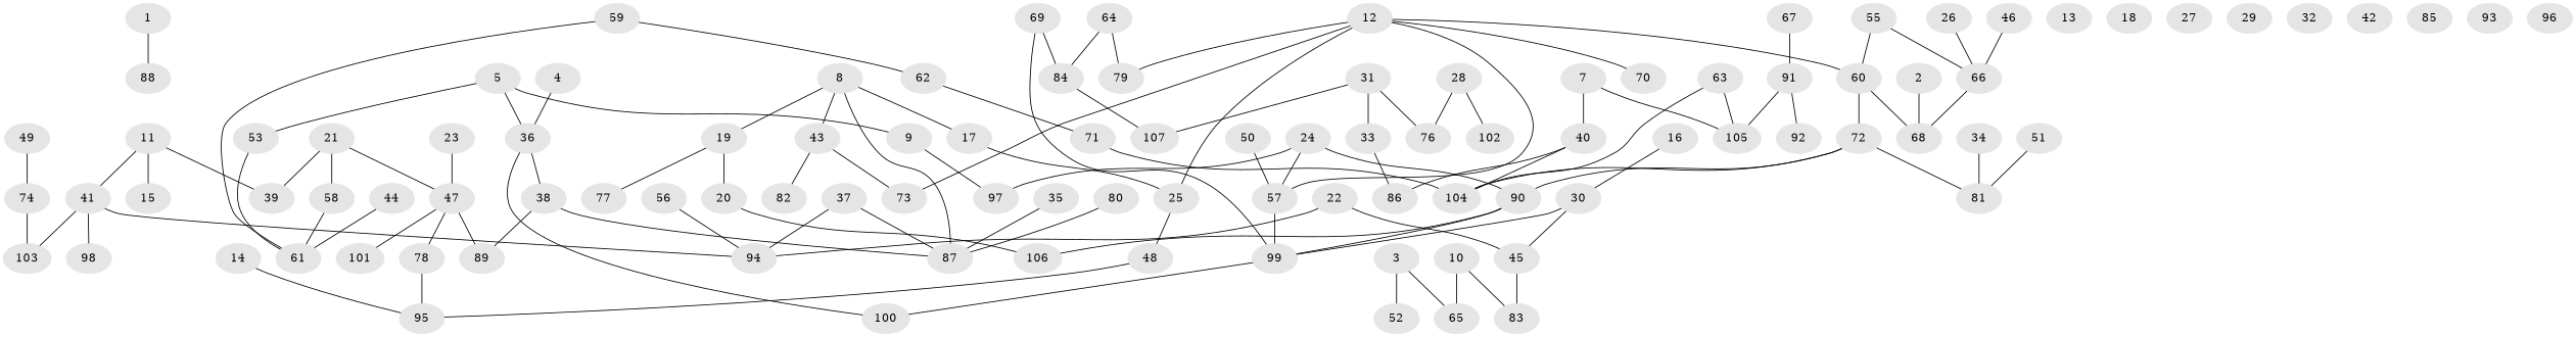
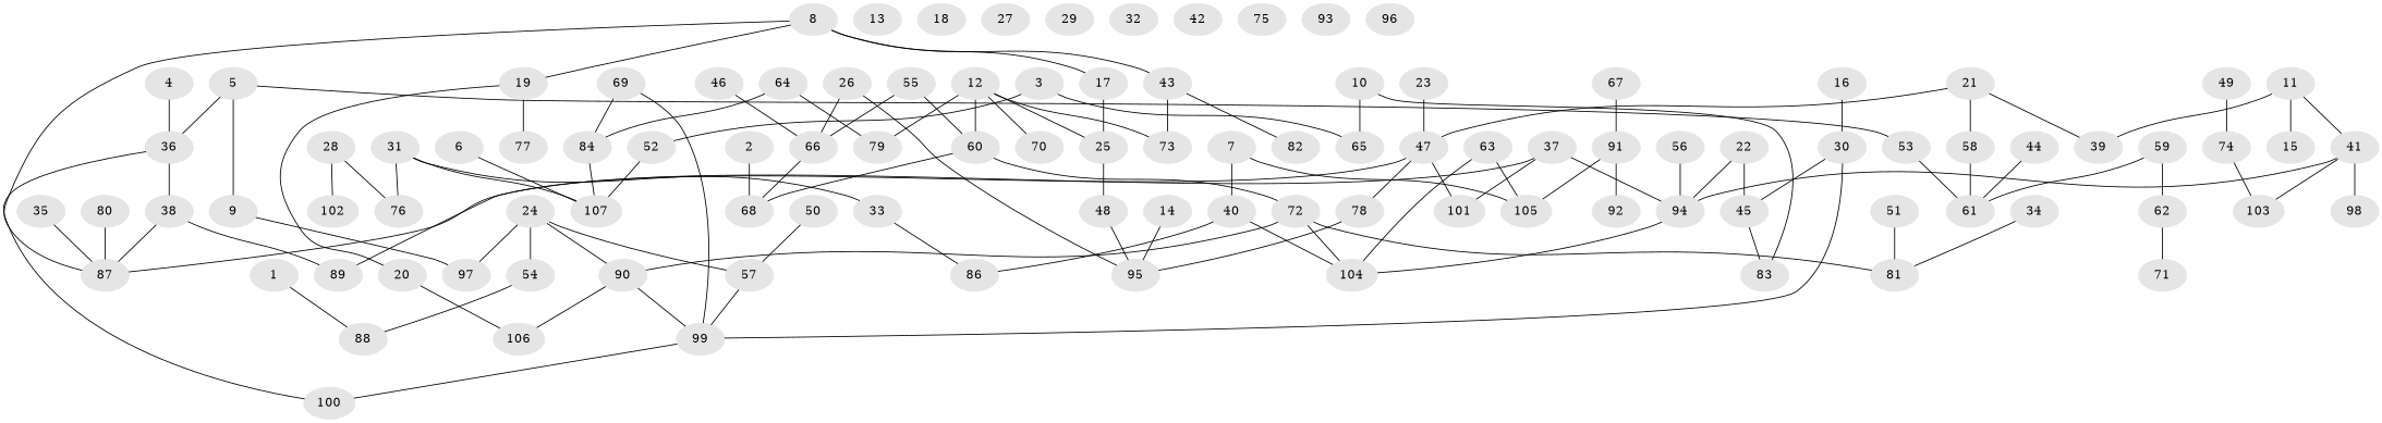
  graph {
    node [color=gray90 style=filled]
    1
    88
    2
    68
    3
    52
    65
    107
    4
    36
    38
    100
    69
    99
    84
    5
    9
    53
    97
    61
+   6
    7
    40
    105
    86
    104
    8
    17
    19
    43
    87
    25
    20
    77
    73
    82
    10
    83
    11
    15
    39
    41
    94
    98
    103
    12
    57
    60
    70
    79
    48
    72
    13
    14
    95
    16
    30
    45
    18
    106
    21
    47
    58
    101
    89
    78
    22
    23
    24
+   54
    90
    26
    66
    27
    28
    76
    102
    29
    31
    33
    32
    34
    81
    35
    37
    42
    44
    46
    49
    74
    50
    51
    55
    56
    59
    62
    71
    63
    64
    67
    91
    92
    80
-   85
+   85 [label=75]
    93
    96
    1 -- 88
    2 -- 68
    3 -- 52
    3 -- 65
+   52 -- 107
    4 -- 36
    36 -- 38
    36 -- 100
    38 -- 87
    38 -- 89
    69 -- 99
    69 -- 84
    99 -- 100
    84 -- 107
    5 -- 36
    5 -- 9
    5 -- 53
    9 -- 97
    53 -- 61
+   6 -- 107
    7 -- 40
    7 -- 105
    40 -- 86
    40 -- 104
    8 -- 17
    8 -- 19
    8 -- 43
    8 -- 87
    17 -- 25
    19 -- 20
    19 -- 77
    43 -- 73
    43 -- 82
    25 -- 48
    20 -- 106
    10 -- 65
    10 -- 83
    11 -- 15
    11 -- 39
    11 -- 41
    41 -- 94
    41 -- 98
    41 -- 103
    12 -- 25
    12 -- 73
-   12 -- 57
    12 -- 60
    12 -- 70
    12 -- 79
    57 -- 99
    60 -- 68
    60 -- 72
    48 -- 95
    72 -- 104
    72 -- 90
    72 -- 81
    14 -- 95
    16 -- 30
    30 -- 99
    30 -- 45
    45 -- 83
    21 -- 39
    21 -- 47
    21 -- 58
    47 -- 101
    47 -- 89
    47 -- 78
    58 -- 61
    78 -- 95
    22 -- 94
    22 -- 45
    23 -- 47
    24 -- 97
    24 -- 57
+   24 -- 54
    24 -- 90
+   54 -- 88
    90 -- 99
    90 -- 106
+   26 -- 95
    26 -- 66
    66 -- 68
    28 -- 76
    28 -- 102
    31 -- 107
    31 -- 76
    31 -- 33
    33 -- 86
    34 -- 81
    35 -- 87
    37 -- 87
    37 -- 94
+   37 -- 101
    44 -- 61
    46 -- 66
    49 -- 74
    74 -- 103
    50 -- 57
    51 -- 81
    55 -- 60
    55 -- 66
    56 -- 94
    59 -- 61
    59 -- 62
    62 -- 71
-   71 -- 104
+   94 -- 104
    63 -- 105
    63 -- 104
    64 -- 84
    64 -- 79
    67 -- 91
    91 -- 105
    91 -- 92
    80 -- 87
  }
